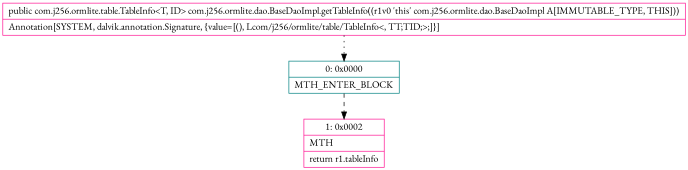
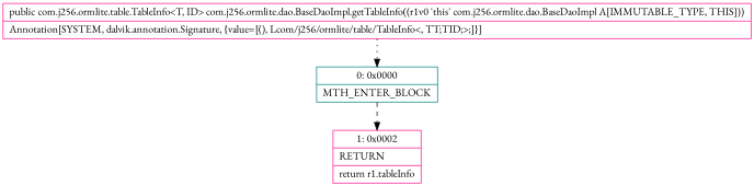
  digraph {
    fontname="EB Garamond"
    node [shape=record color=deeppink fontname="EB Garamond"]
    edge [fontname="EB Garamond"]
    n1 [label="{0\:\ 0x0000|MTH_ENTER_BLOCK\l}" color=teal]
-   n2 [label="{1\:\ 0x0002|MTH\l|return r1.tableInfo\l}"]
+   n2 [label="{1\:\ 0x0002|RETURN\l|return r1.tableInfo\l}"]
    n3 [label="{public com.j256.ormlite.table.TableInfo\<T, ID\> com.j256.ormlite.dao.BaseDaoImpl.getTableInfo((r1v0 'this' com.j256.ormlite.dao.BaseDaoImpl A[IMMUTABLE_TYPE, THIS]))  | Annotation[SYSTEM, dalvik.annotation.Signature, \{value=[(), Lcom\/j256\/ormlite\/table\/TableInfo\<, TT;TID;\>;]\}]\l}"]
    n1 -> n2 [style=dashed]
    n3 -> n1 [style=dotted]
  }
